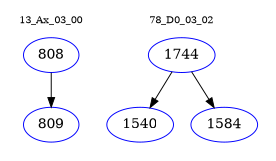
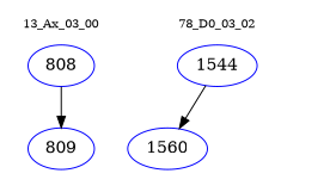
  digraph {
    node [color=blue]
    edge [color=black]
    n1 [label=808]
    n2 [label=809]
-   n3 [label=1744]
-   n4 [label=1540]
-   n5 [label=1584]
+   n3 [label=1544]
+   n4 [label=1560]
    subgraph cluster_1 {
      color=white
      fontsize=10
      label="13_Ax_03_00"
      n1
      n2
    }
    subgraph cluster_2 {
      color=white
      fontsize=10
      label="78_D0_03_02"
      n3
      n4
-     n5
    }
    n1 -> n2
    n3 -> n4
-   n3 -> n5
  }
